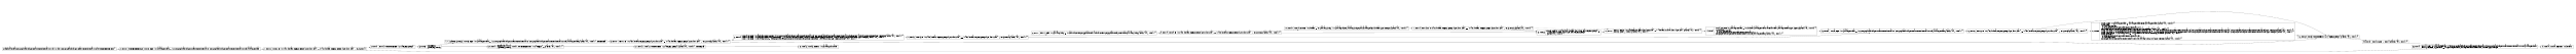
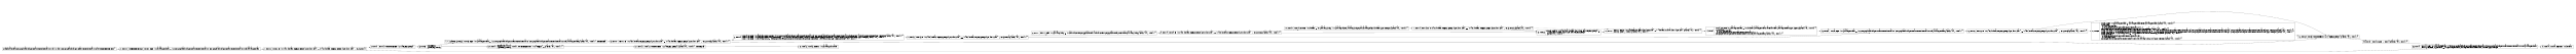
  digraph {
    rankdir=LR
    node [shape=record]
-   n1 [label="{0\:\ 0x0000|MTH_ENTER_BLOCK\l|0x0000: IGET  (r0 I:java.lang.Boolean) = (r2 I:com.google.android.gms.measurement.internal.zzs) com.google.android.gms.measurement.internal.zzs.zzed java.lang.Boolean \l}"]
+   n1 [label="{0\:\ 0x0000|STR_ENTER_BLOCK\l|0x0000: IGET  (r0 I:java.lang.Boolean) = (r2 I:com.google.android.gms.measurement.internal.zzs) com.google.android.gms.measurement.internal.zzs.zzed java.lang.Boolean \l}"]
    n2 [label="{1\:\ 0x0002|0x0002: IF  (r0 I:?[int, boolean, OBJECT, ARRAY, byte, short, char]) != (0 ?[int, boolean, OBJECT, ARRAY, byte, short, char])  \-\> B:23:0x0044 \l}"]
    n3 [label="{2\:\ 0x0004|0x0004: MONITOR_ENTER  (r2 I:?[OBJECT, ARRAY]) \l}"]
    n4 [label="{23\:\ 0x0044|0x0044: IGET  (r0 I:java.lang.Boolean) = (r2 I:com.google.android.gms.measurement.internal.zzs) com.google.android.gms.measurement.internal.zzs.zzed java.lang.Boolean \l0x0046: INVOKE  (r0 I:boolean) = (r0 I:java.lang.Boolean) java.lang.Boolean.booleanValue():boolean type: VIRTUAL \l}"]
    n5 [label="{3\:\ 0x0005|SYNTHETIC\lSplitter:B:3:0x0005\l}"]
    n6 [label="{24\:\ 0x004a|0x004a: RETURN  (r0 I:boolean) \l}"]
    n7 [label="{4\:\ ?|Splitter:B:3:0x0035\l|0x0005: IGET  (r0 I:java.lang.Boolean) = (r2 I:com.google.android.gms.measurement.internal.zzs) com.google.android.gms.measurement.internal.zzs.zzed java.lang.Boolean A[Catch:\{ all \-\> 0x0041 \}, TRY_ENTER]\l}"]
    n8 [label="{20\:\ 0x0041|ExcHandler: all null\lSplitter:B:3:0x0005\l|0x0041: MOVE_EXCEPTION  (r0 I:?[OBJECT]) =  A[Catch:\{ all \-\> 0x0041 \}]\l}"]
    n9 [label="{5\:\ 0x0007|0x0007: IF  (r0 I:?[int, boolean, OBJECT, ARRAY, byte, short, char]) != (0 ?[int, boolean, OBJECT, ARRAY, byte, short, char])  \-\> B:18:0x003f A[Catch:\{ all \-\> 0x0041 \}]\l}"]
    n10 [label="{21\:\ 0x0042|0x0042: MONITOR_EXIT  (r2 I:?[OBJECT, ARRAY]) A[Catch:\{ all \-\> 0x0041 \}, TRY_LEAVE]\l}"]
    n11 [label="{6\:\ 0x0009|0x0009: INVOKE  (r0 I:android.content.Context) = (r2 I:com.google.android.gms.measurement.internal.zzgf) com.google.android.gms.measurement.internal.zzgf.getContext():android.content.Context type: VIRTUAL A[Catch:\{ all \-\> 0x0041 \}]\l0x000d: INVOKE  (r0 I:android.content.pm.ApplicationInfo) = (r0 I:android.content.Context) android.content.Context.getApplicationInfo():android.content.pm.ApplicationInfo type: VIRTUAL A[Catch:\{ all \-\> 0x0041 \}]\l0x0011: INVOKE  (r1 I:java.lang.String) =  com.google.android.gms.common.util.ProcessUtils.getMyProcessName():java.lang.String type: STATIC A[Catch:\{ all \-\> 0x0041 \}]\l}"]
    n12 [label="{18\:\ 0x003f|0x003f: MONITOR_EXIT  (r2 I:?[OBJECT, ARRAY]) A[Catch:\{ all \-\> 0x0041 \}]\l}"]
    n13 [label="{7\:\ 0x0015|0x0015: IF  (r0 I:?[int, boolean, OBJECT, ARRAY, byte, short, char]) == (0 ?[int, boolean, OBJECT, ARRAY, byte, short, char])  \-\> B:15:0x002a A[Catch:\{ all \-\> 0x0041 \}]\l}"]
    n14 [label="{19\:\ 0x0040|0x0040: GOTO  \-\> 0x0044 A[Catch:\{ all \-\> 0x0041 \}]\l}"]
    n15 [label="{8\:\ 0x0017|0x0017: IGET  (r0 I:java.lang.String) = (r0 I:android.content.pm.ApplicationInfo) android.content.pm.ApplicationInfo.processName java.lang.String A[Catch:\{ all \-\> 0x0041 \}]\l}"]
    n16 [label="{15\:\ 0x002a|0x002a: IGET  (r0 I:java.lang.Boolean) = (r2 I:com.google.android.gms.measurement.internal.zzs) com.google.android.gms.measurement.internal.zzs.zzed java.lang.Boolean A[Catch:\{ all \-\> 0x0041 \}]\l}"]
    n17 [label="{9\:\ 0x0019|0x0019: IF  (r0 I:?[int, boolean, OBJECT, ARRAY, byte, short, char]) == (0 ?[int, boolean, OBJECT, ARRAY, byte, short, char])  \-\> B:13:0x0023 A[Catch:\{ all \-\> 0x0041 \}]\l}"]
    n18 [label="{16\:\ 0x002c|0x002c: IF  (r0 I:?[int, boolean, OBJECT, ARRAY, byte, short, char]) != (0 ?[int, boolean, OBJECT, ARRAY, byte, short, char])  \-\> B:18:0x003f A[Catch:\{ all \-\> 0x0041 \}]\l}"]
    n19 [label="{10\:\ 0x001b|0x001b: INVOKE  (r0 I:boolean) = (r0 I:java.lang.String), (r1 I:java.lang.Object) java.lang.String.equals(java.lang.Object):boolean type: VIRTUAL A[Catch:\{ all \-\> 0x0041 \}]\l}"]
    n20 [label="{13\:\ 0x0023|0x0023: CONST  (r0 I:?[int, float, boolean, short, byte, char, OBJECT, ARRAY]) = \l  (0 ?[int, float, boolean, short, byte, char, OBJECT, ARRAY])\l A[Catch:\{ all \-\> 0x0041 \}]\l}"]
    n21 [label="{11\:\ 0x001f|0x001f: IF  (r0 I:?[int, boolean, OBJECT, ARRAY, byte, short, char]) == (0 ?[int, boolean, OBJECT, ARRAY, byte, short, char])  \-\> B:13:0x0023 A[Catch:\{ all \-\> 0x0041 \}]\l}"]
    n22 [label="{12\:\ 0x0021|0x0021: CONST  (r0 I:?[boolean, int, float, short, byte, char]) = (1 ?[boolean, int, float, short, byte, char]) A[Catch:\{ all \-\> 0x0041 \}]\l0x0022: GOTO  \-\> 0x0024 A[Catch:\{ all \-\> 0x0041 \}]\l}"]
    n23 [label="{14\:\ 0x0024|0x0024: INVOKE  (r0 I:java.lang.Boolean) = (r0 I:boolean) java.lang.Boolean.valueOf(boolean):java.lang.Boolean type: STATIC A[Catch:\{ all \-\> 0x0041 \}]\l0x0028: IPUT  \l  (r0 I:java.lang.Boolean)\l  (r2 I:com.google.android.gms.measurement.internal.zzs)\l com.google.android.gms.measurement.internal.zzs.zzed java.lang.Boolean A[Catch:\{ all \-\> 0x0041 \}]\l}"]
    n24 [label="{17\:\ 0x002e|0x002e: SGET  (r0 I:java.lang.Boolean) =  java.lang.Boolean.TRUE java.lang.Boolean A[Catch:\{ all \-\> 0x0041 \}]\l0x0030: IPUT  \l  (r0 I:java.lang.Boolean)\l  (r2 I:com.google.android.gms.measurement.internal.zzs)\l com.google.android.gms.measurement.internal.zzs.zzed java.lang.Boolean A[Catch:\{ all \-\> 0x0041 \}]\l0x0032: INVOKE  (r0 I:com.google.android.gms.measurement.internal.zzef) = (r2 I:com.google.android.gms.measurement.internal.zzgf) com.google.android.gms.measurement.internal.zzgf.zzab():com.google.android.gms.measurement.internal.zzef type: VIRTUAL A[Catch:\{ all \-\> 0x0041 \}]\l0x0036: INVOKE  (r0 I:com.google.android.gms.measurement.internal.zzeh) = (r0 I:com.google.android.gms.measurement.internal.zzef) com.google.android.gms.measurement.internal.zzef.zzgk():com.google.android.gms.measurement.internal.zzeh type: VIRTUAL A[Catch:\{ all \-\> 0x0041 \}]\l0x003a: CONST_STR  (r1 I:java.lang.String) =  \"My process not in the list of running processes\" A[Catch:\{ all \-\> 0x0041 \}]\l0x003c: INVOKE  \l  (r0 I:com.google.android.gms.measurement.internal.zzeh)\l  (r1 I:java.lang.String)\l com.google.android.gms.measurement.internal.zzeh.zzao(java.lang.String):void type: VIRTUAL A[Catch:\{ all \-\> 0x0041 \}]\l}"]
    n25 [label="{22\:\ 0x0043|0x0043: THROW  (r0 I:java.lang.Throwable) \l}"]
    n26 [label="{public final boolean com.google.android.gms.measurement.internal.zzs.zzbn((r2 'this' I:com.google.android.gms.measurement.internal.zzs A[IMMUTABLE_TYPE, THIS])) }"]
    n1 -> n2
    n2 -> n3 [style=dashed]
    n2 -> n4
    n3 -> n5
    n4 -> n6
    n5 -> n7
    n5 -> n8
    n7 -> n9
    n8 -> n10
    n9 -> n11 [style=dashed]
    n9 -> n12
    n10 -> n25
    n11 -> n13 [style=dashed]
    n12 -> n14
    n13 -> n15 [style=dashed]
    n13 -> n16
    n14 -> n4
    n15 -> n17
    n16 -> n18
    n17 -> n19 [style=dashed]
    n17 -> n20
    n18 -> n12
    n18 -> n24 [style=dashed]
    n19 -> n21
    n20 -> n22
    n21 -> n20
    n21 -> n22 [style=dashed]
    n22 -> n23
    n23 -> n16
    n24 -> n12 [style=dashed]
    n26 -> n1
  }
